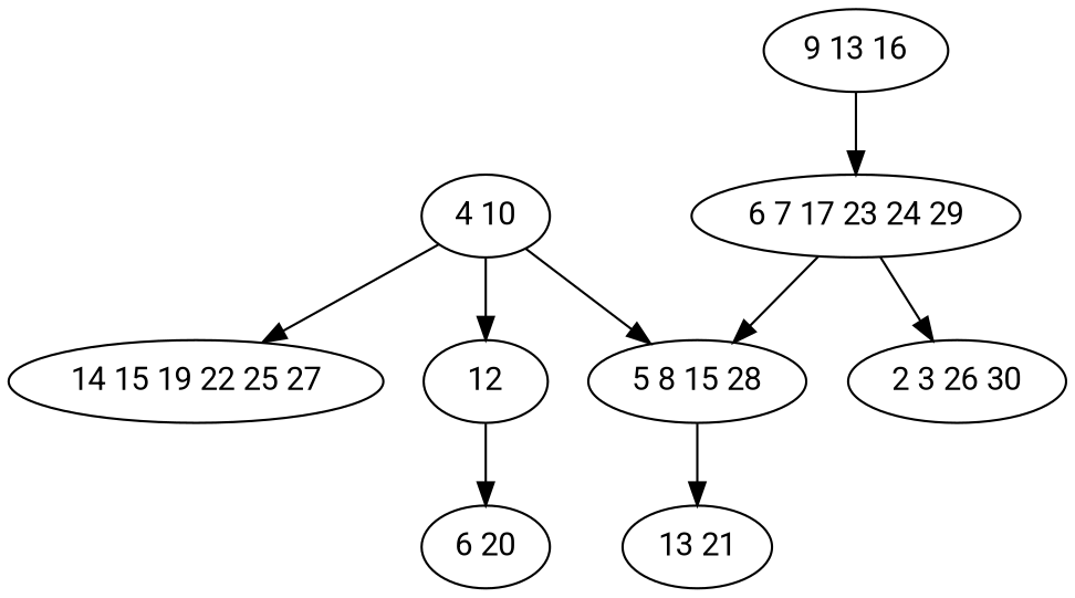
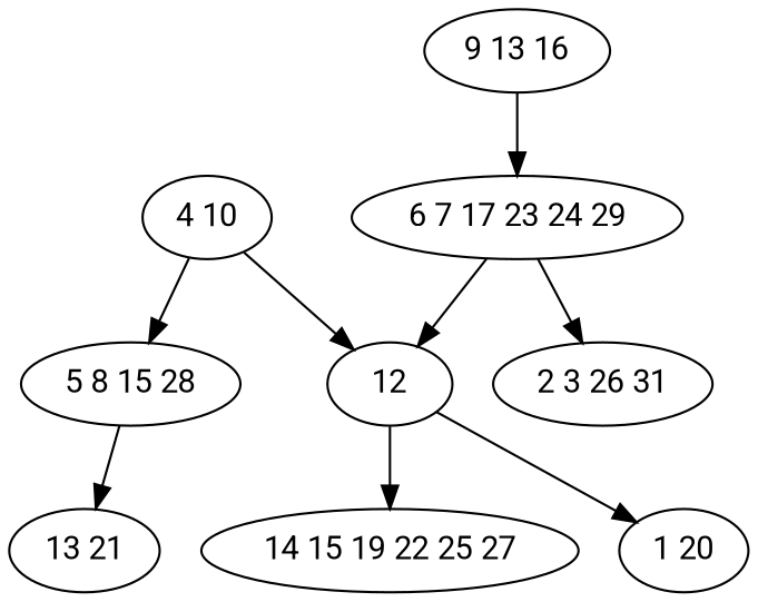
  digraph {
    fontname=Roboto
    node [fontname=Roboto]
    edge [fontname=Roboto]
    n1 [label="6 7 17 23 24 29"]
    n2 [label="5 8 15 28"]
-   n3 [label="2 3 26 30"]
+   n3 [label="2 3 26 31"]
    n4 [label="13 21"]
    n5 [label="9 13 16"]
    n6 [label="4 10"]
    n7 [label=12]
    n8 [label="14 15 19 22 25 27"]
-   n9 [label="6 20"]
-   n1 -> n2
+   n9 [label="1 20"]
+   n1 -> n7
    n1 -> n3
    n2 -> n4
    n5 -> n1
    n6 -> n2
    n6 -> n7
-   n6 -> n8
+   n7 -> n8
    n7 -> n9
  }
